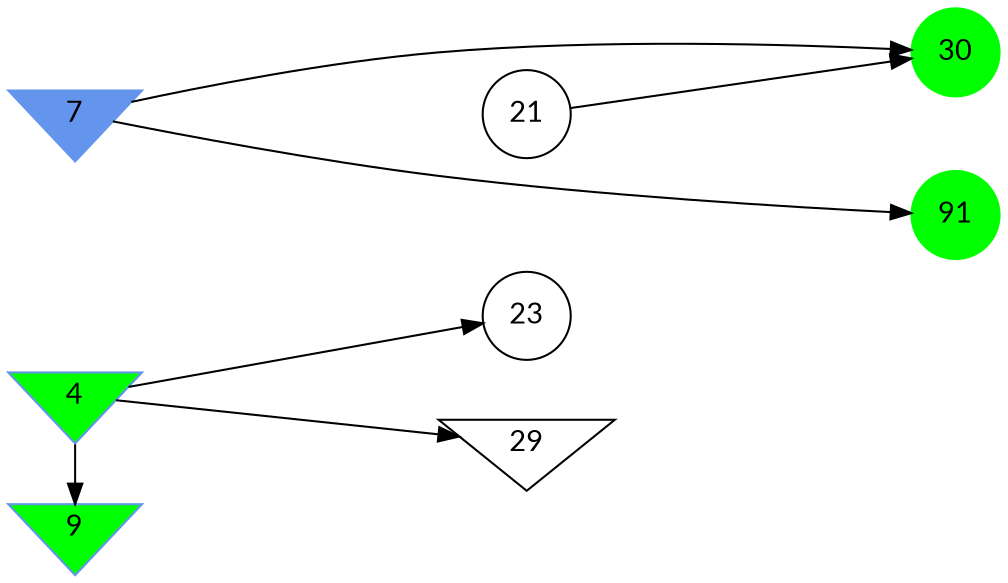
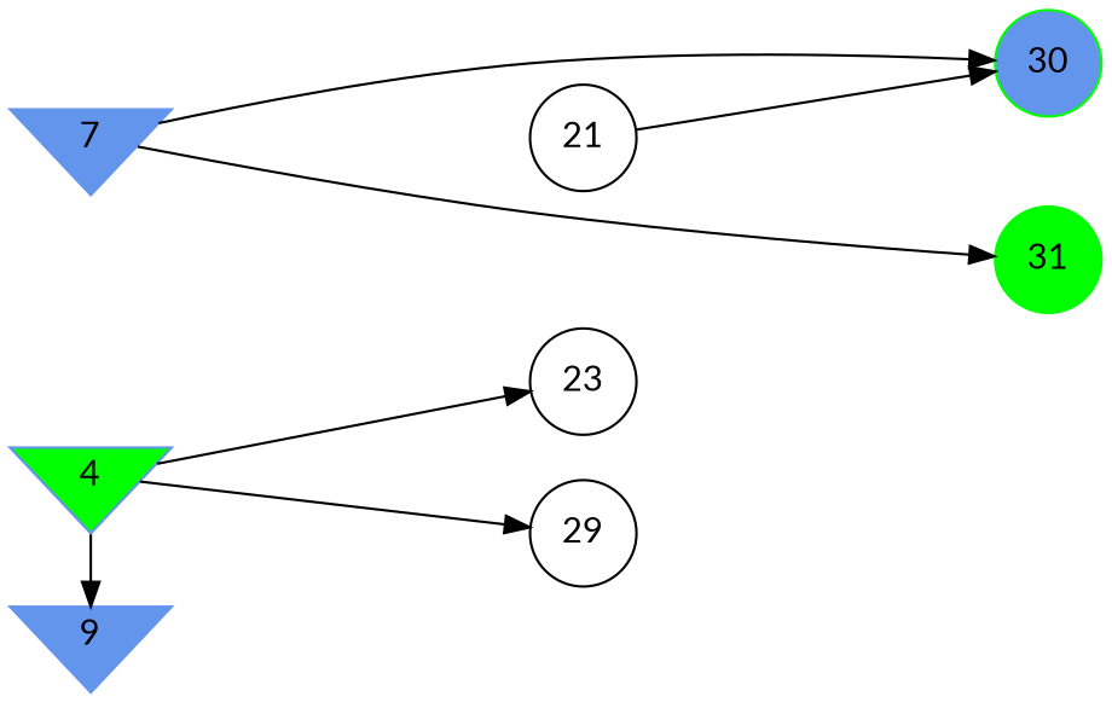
  digraph {
    fontname=Lato
    rankdir=LR
    ranksep=2.0
    node [color=cornflowerblue fontname=Lato shape=circle style=filled]
    edge [fontname=Lato]
    4 [fillcolor=green shape=invtriangle]
    7 [shape=invtriangle]
-   9 [shape=invtriangle fillcolor=green]
+   9 [shape=invtriangle]
    21 [color=black style=""]
    23 [color=black style=""]
-   29 [color=black shape=invtriangle style=""]
-   30 [color=green]
-   31 [color=green label=91]
+   29 [color=black style=""]
+   30 [color=green fillcolor=cornflowerblue]
+   31 [color=green]
    subgraph sub_1 {
      rank=same
      4
      7
      9
    }
    subgraph sub_2 {
      rank=same
      21
      23
      29
    }
    subgraph sub_3 {
      rank=same
      30
      31
    }
    4 -> 9
    4 -> 23
    4 -> 29
    7 -> 30
    7 -> 31
    21 -> 30
  }
